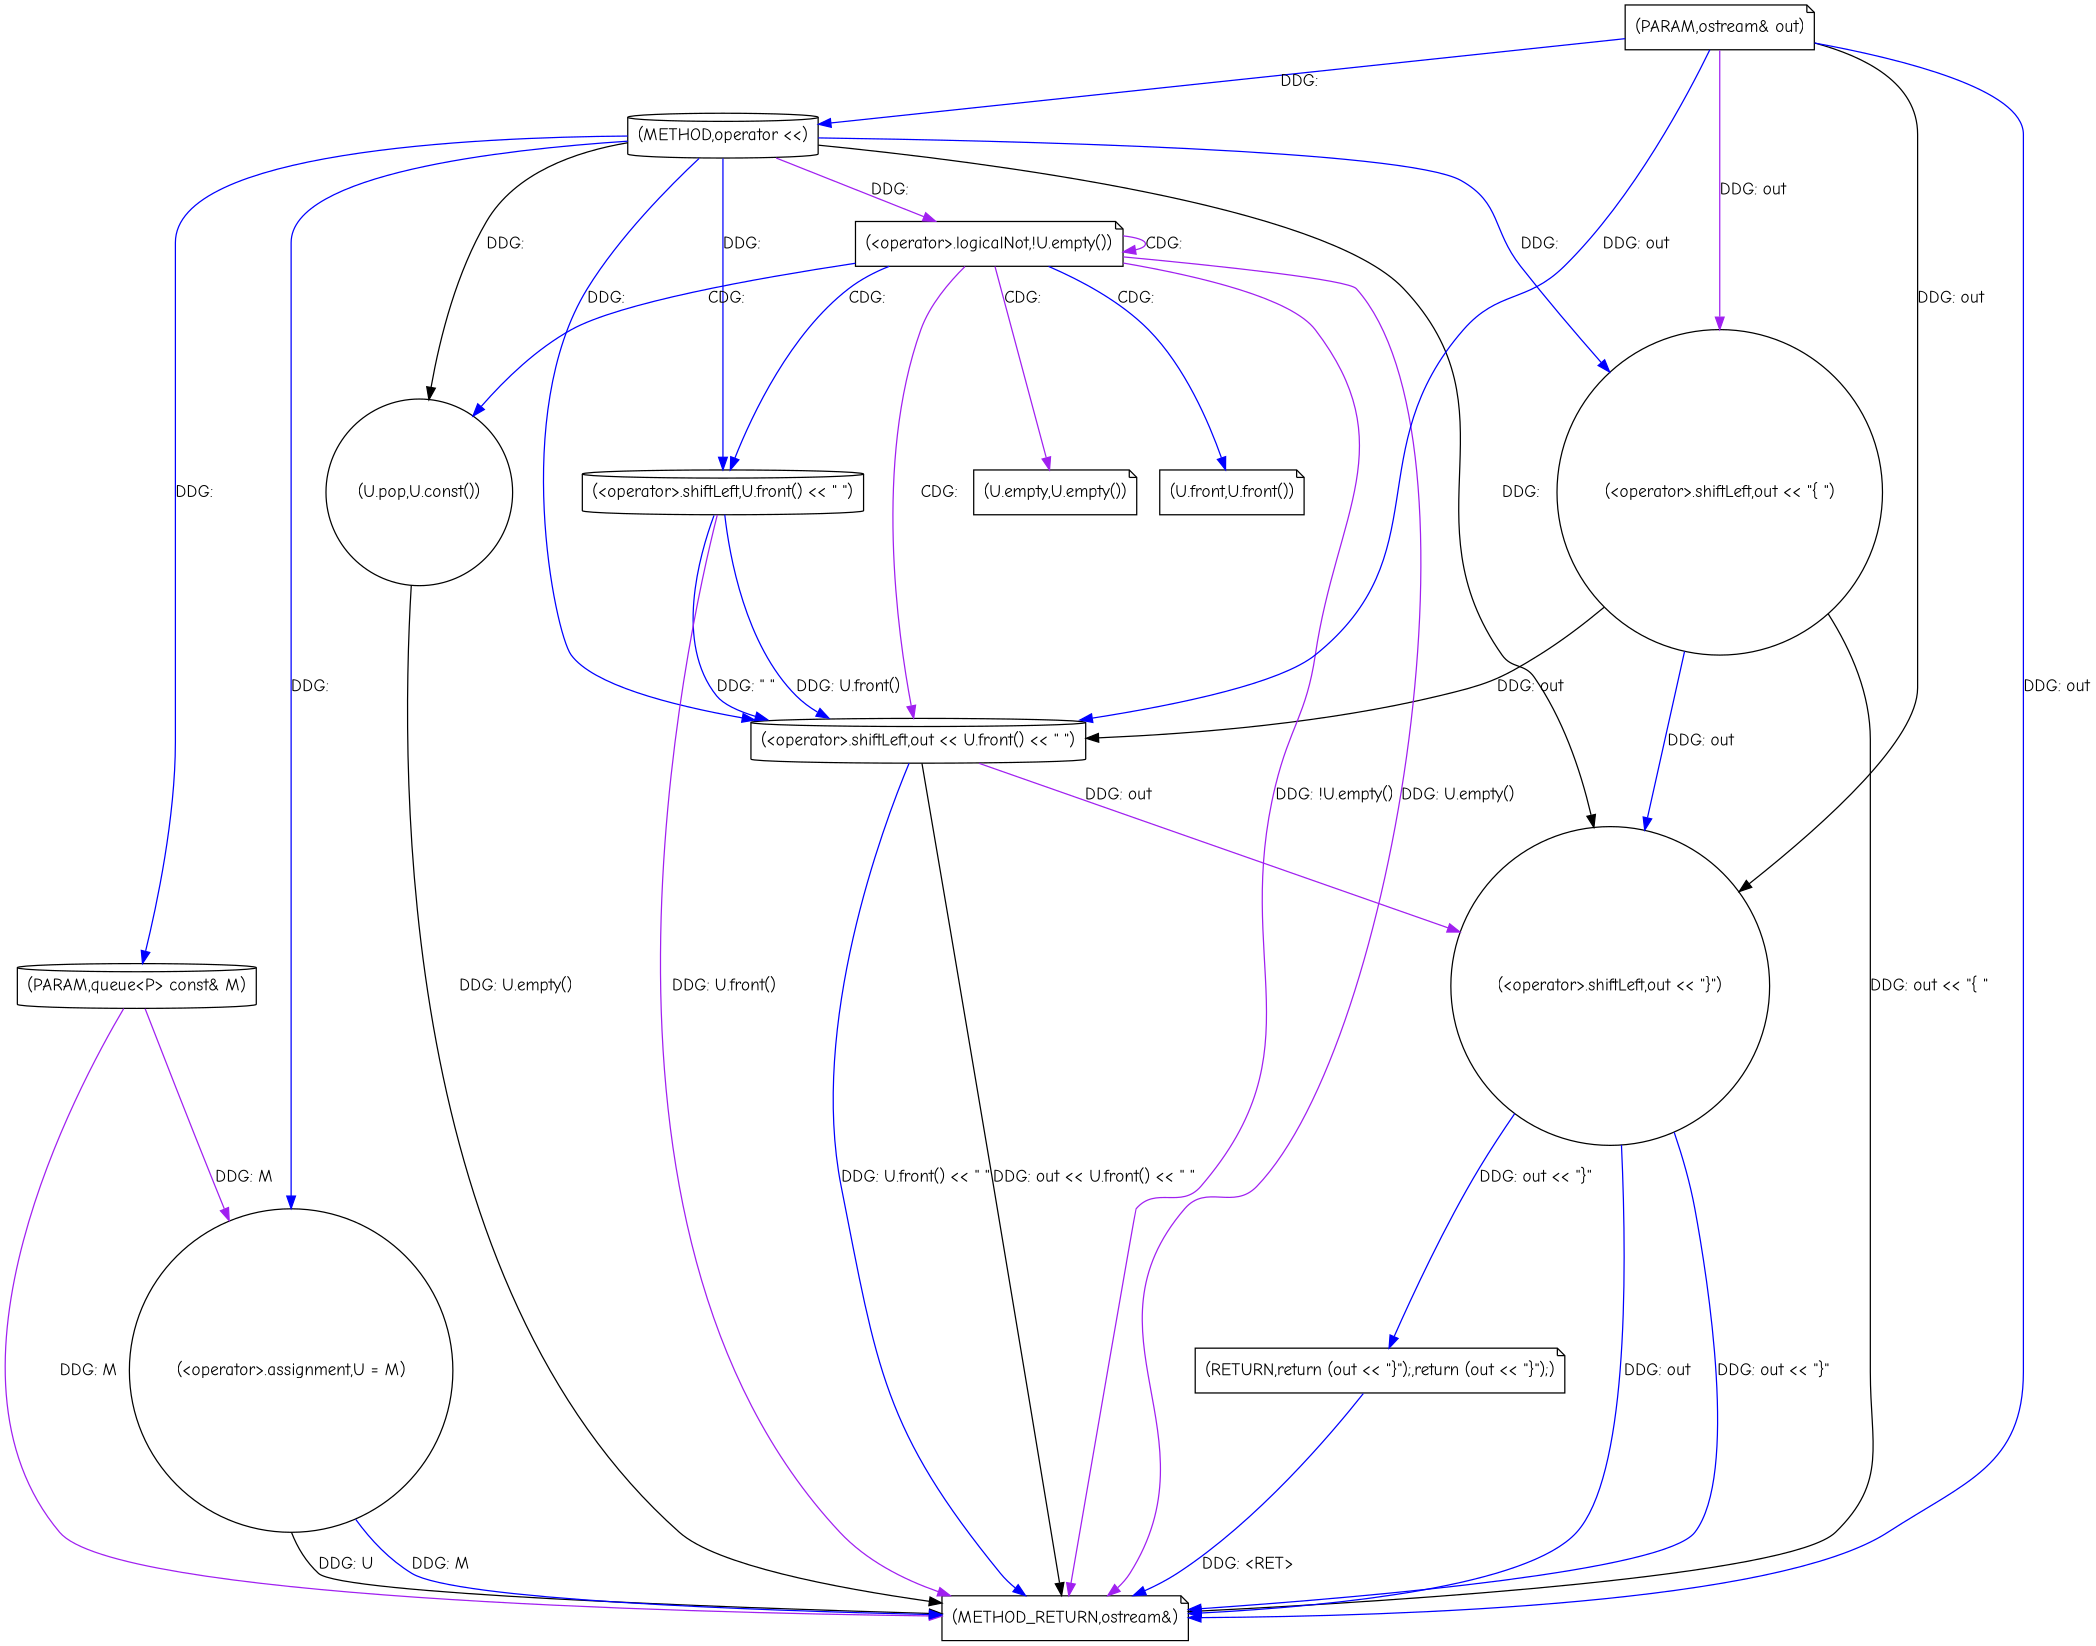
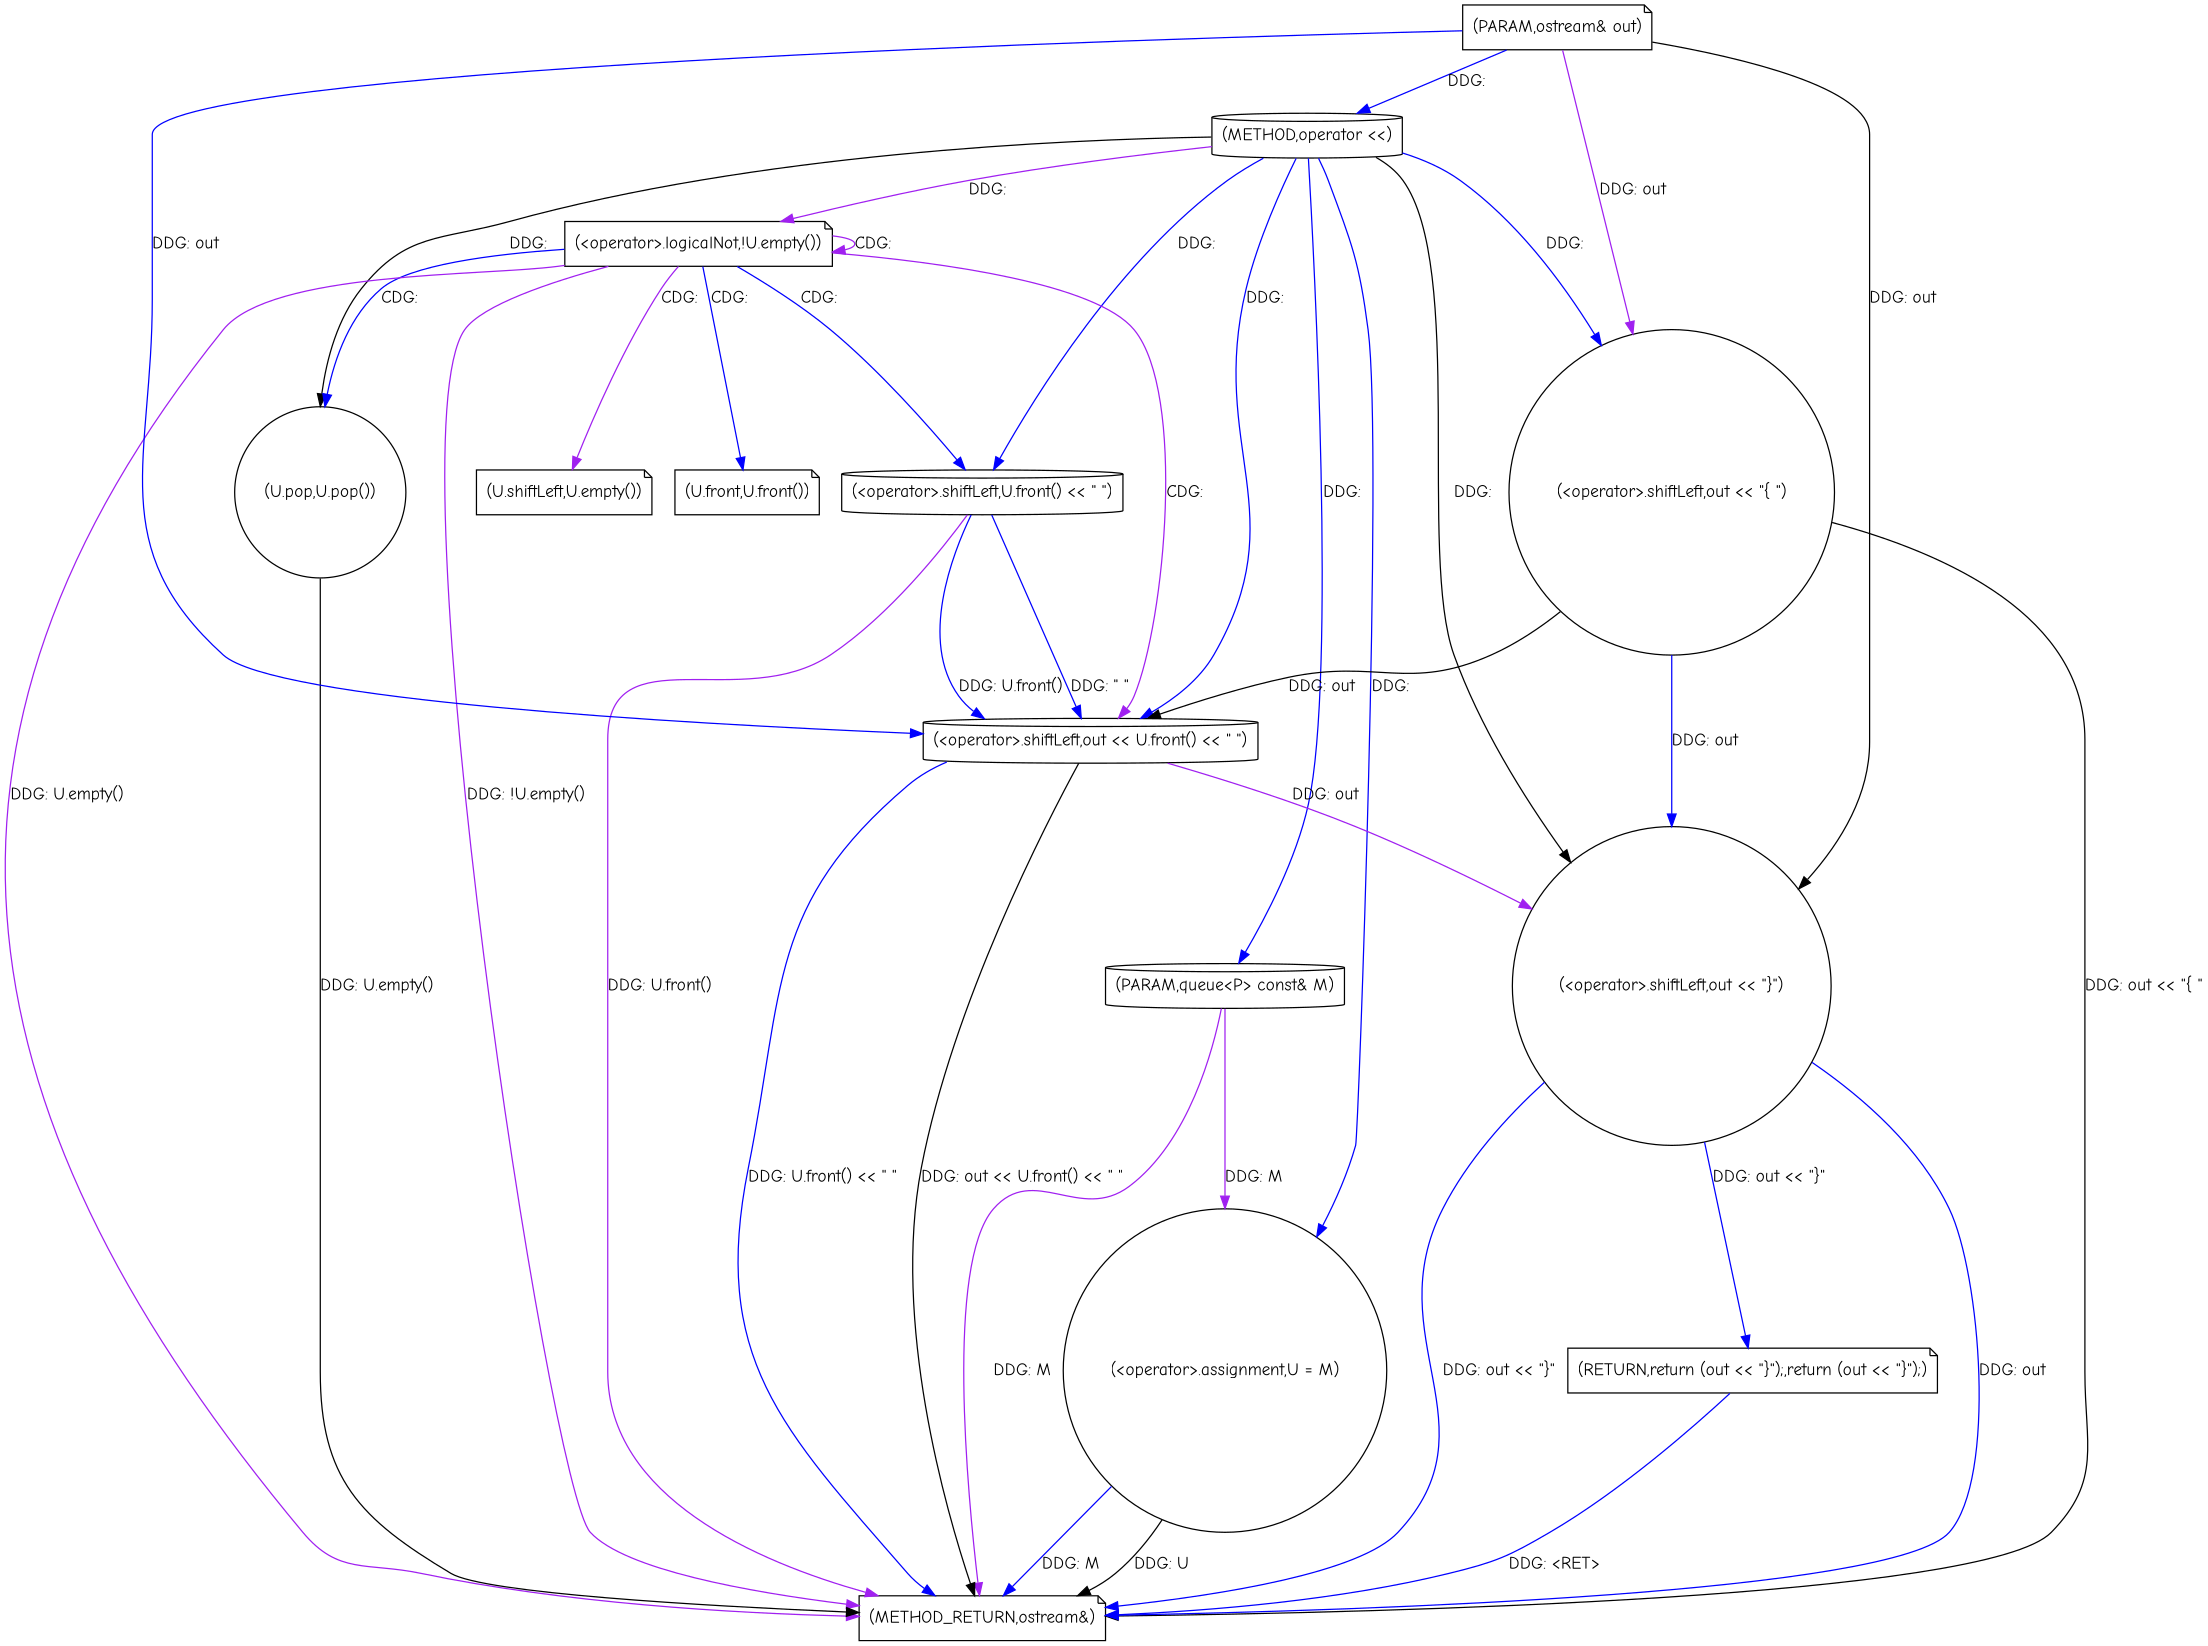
  digraph {
    fontname="Comic Neue"
    node [fontname="Comic Neue" shape=note]
    edge [color=blue fontname="Comic Neue"]
    n1 [label="(METHOD,operator <<)" shape=cylinder]
    n2 [label="(PARAM,queue<P> const& M)" shape=cylinder]
    n3 [label="(<operator>.assignment,U = M)" shape=circle]
    n4 [label="(<operator>.shiftLeft,out << \"{ \")" shape=circle]
    n5 [label="(<operator>.logicalNot,!U.empty())"]
    n6 [label="(<operator>.shiftLeft,out << \"}\")" shape=circle]
    n7 [label="(<operator>.shiftLeft,out << U.front() << \" \")" shape=cylinder]
-   n8 [label="(U.pop,U.const())" shape=circle]
+   n8 [label="(U.pop,U.pop())" shape=circle]
    n9 [label="(<operator>.shiftLeft,U.front() << \" \")" shape=cylinder]
    n10 [label="(PARAM,ostream& out)"]
    n11 [label="(METHOD_RETURN,ostream&)"]
-   n12 [label="(U.empty,U.empty())"]
+   n12 [label="(U.shiftLeft,U.empty())"]
    n13 [label="(U.front,U.front())"]
    n14 [label="(RETURN,return (out << \"}\");,return (out << \"}\");)"]
    n1 -> n2 [label="DDG: "]
    n1 -> n3 [label="DDG: "]
    n1 -> n4 [label="DDG: "]
    n1 -> n5 [color=purple label="DDG: "]
    n1 -> n6 [color=black label="DDG: "]
    n1 -> n7 [label="DDG: "]
    n1 -> n8 [color=black label="DDG: "]
    n1 -> n9 [label="DDG: "]
    n2 -> n3 [color=purple label="DDG: M"]
    n2 -> n11 [color=purple label="DDG: M"]
    n3 -> n11 [color=black label="DDG: U"]
    n3 -> n11 [label="DDG: M"]
    n4 -> n6 [label="DDG: out"]
    n4 -> n7 [color=black label="DDG: out"]
    n4 -> n11 [color=black label="DDG: out << \"{ \""]
    n5 -> n5 [color=purple label="CDG: "]
    n5 -> n7 [color=purple label="CDG: "]
    n5 -> n8 [label="CDG: "]
    n5 -> n9 [label="CDG: "]
    n5 -> n11 [color=purple label="DDG: U.empty()"]
    n5 -> n11 [color=purple label="DDG: !U.empty()"]
    n5 -> n12 [color=purple label="CDG: "]
    n5 -> n13 [label="CDG: "]
    n6 -> n11 [label="DDG: out"]
    n6 -> n11 [label="DDG: out << \"}\""]
    n6 -> n14 [label="DDG: out << \"}\""]
    n7 -> n6 [color=purple label="DDG: out"]
    n7 -> n11 [label="DDG: U.front() << \" \""]
    n7 -> n11 [color=black label="DDG: out << U.front() << \" \""]
    n8 -> n11 [color=black label="DDG: U.empty()"]
    n9 -> n7 [label="DDG: U.front()"]
    n9 -> n7 [label="DDG: \" \""]
    n9 -> n11 [color=purple label="DDG: U.front()"]
    n10 -> n1 [label="DDG: "]
    n10 -> n4 [color=purple label="DDG: out"]
    n10 -> n6 [color=black label="DDG: out"]
    n10 -> n7 [label="DDG: out"]
-   n10 -> n11 [label="DDG: out"]
    n14 -> n11 [label="DDG: <RET>"]
  }
